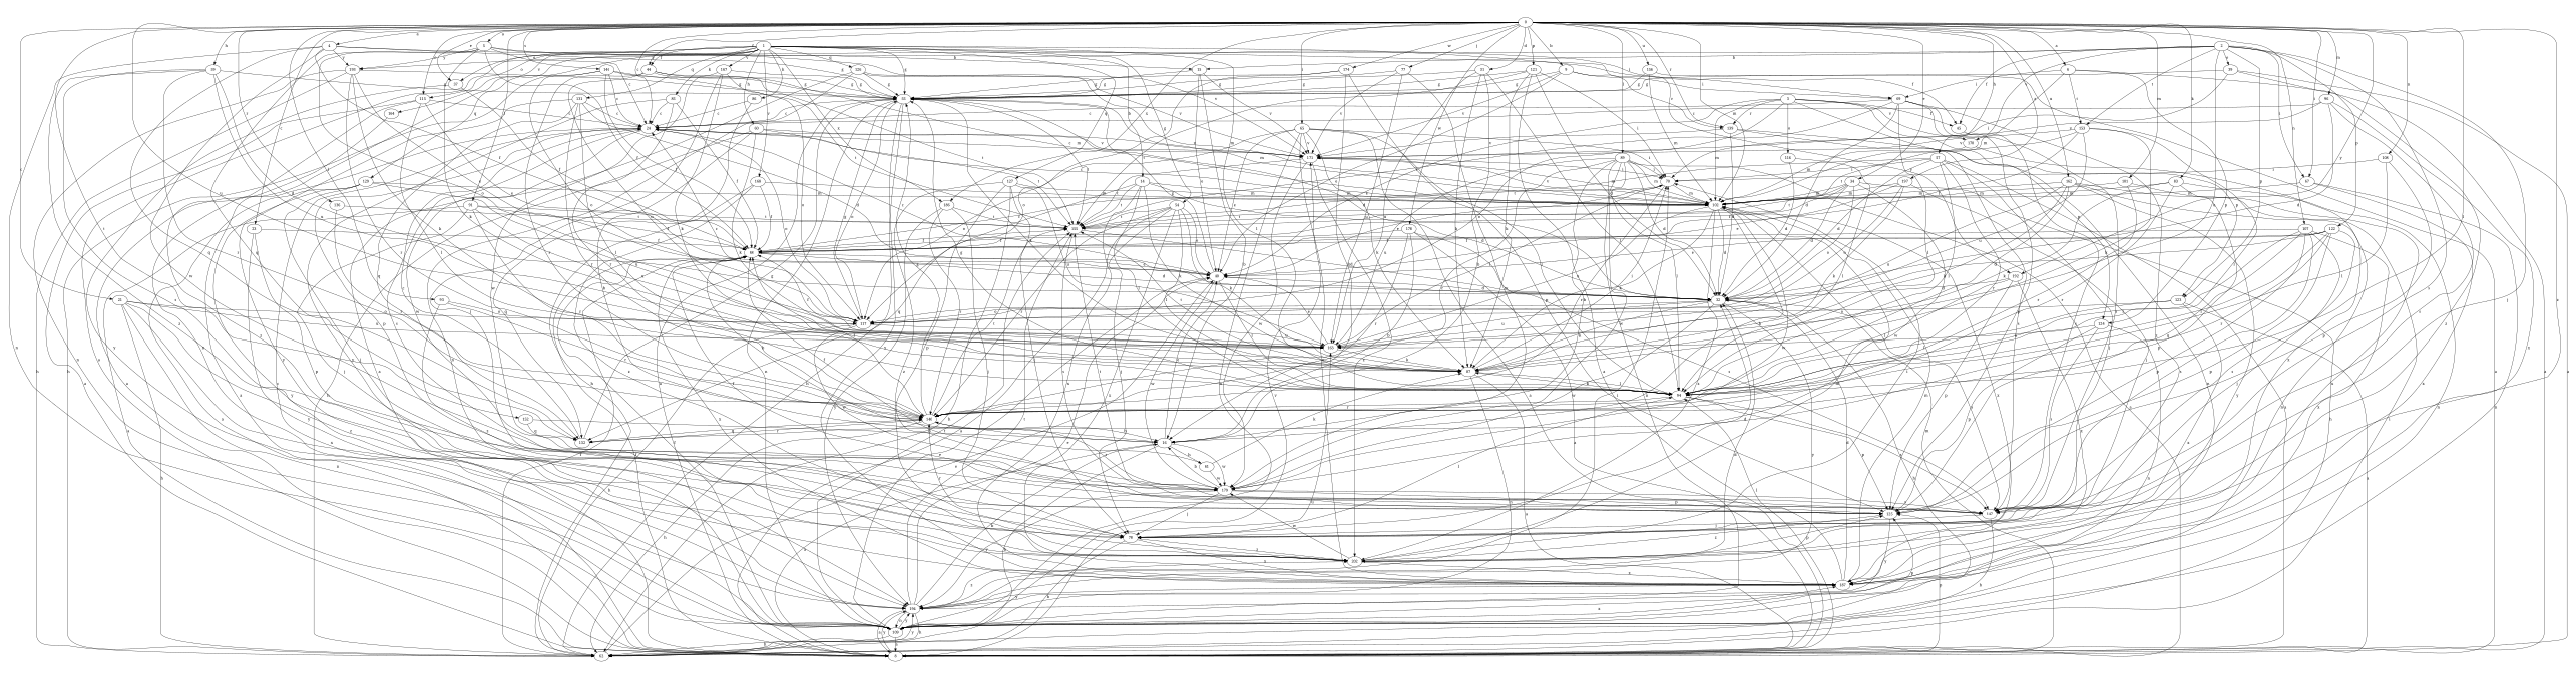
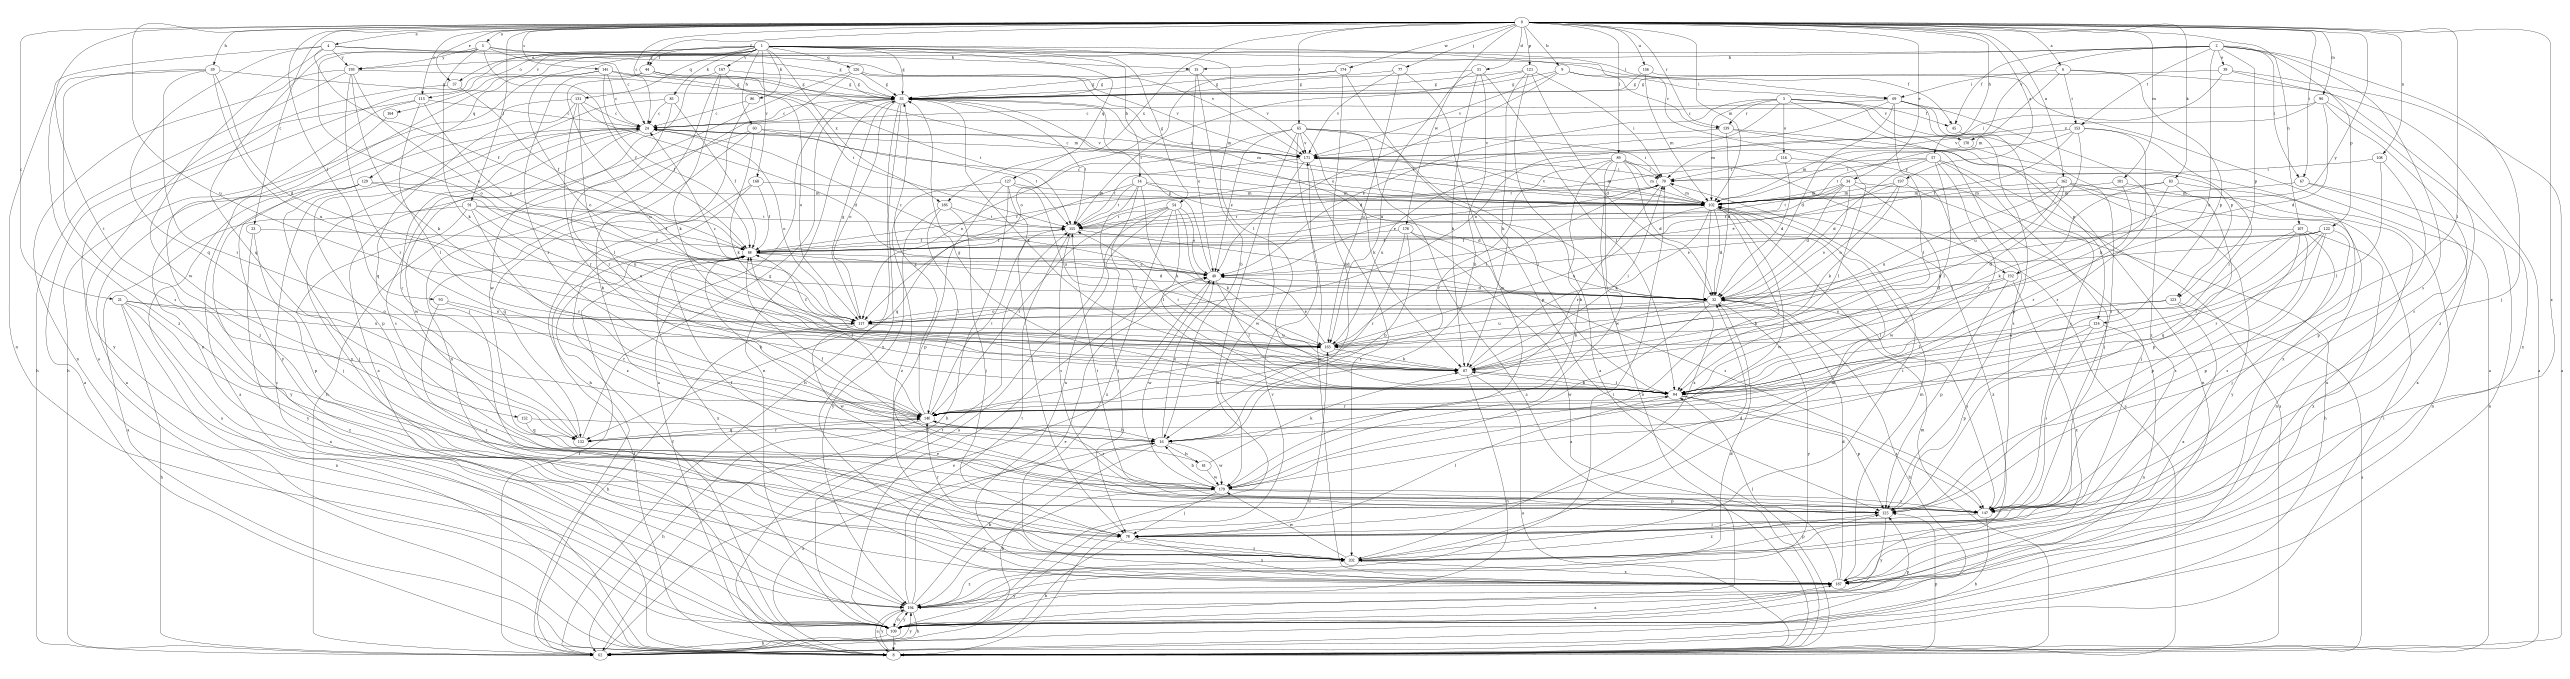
  strict digraph {
    fontname="Noto Serif"
    node [fontname="Noto Serif"]
    edge [fontname="Noto Serif"]
    0
    4
    5
    6
    9
    21
    23
    24
    31
    34
    37
    44
    57
    59
    65
    67
    77
    83
    89
    91
    93
    94
    96
    101
    102
    107
    108
    115
    121
-   136
    139
    146
    152
    156
    162
    163
    174
    178
    186
    192
    197
    202
    55
    109
    193
    48
    132
    171
    179
    15
    117
    69
    87
    8
    153
    124
    40
    187
    62
    125
    194
    147
    16
    32
    155
    140
    78
    70
    1
    14
    45
    54
    60
    85
    86
    126
    127
    129
    131
    164
    167
    168
    2
    39
    122
    123
    170
    3
    116
    61
    0 -> 4 [label=a]
    0 -> 5 [label=a]
    0 -> 6 [label=a]
    0 -> 9 [label=b]
    0 -> 21 [label=c]
    0 -> 23 [label=c]
    0 -> 24 [label=c]
    0 -> 31 [label=d]
    0 -> 34 [label=e]
    0 -> 37 [label=e]
    0 -> 44 [label=f]
    0 -> 57 [label=h]
    0 -> 59 [label=h]
    0 -> 65 [label=i]
    0 -> 67 [label=i]
    0 -> 77 [label=j]
    0 -> 83 [label=k]
    0 -> 89 [label=l]
    0 -> 91 [label=l]
    0 -> 93 [label=l]
    0 -> 94 [label=l]
    0 -> 96 [label=m]
    0 -> 101 [label=m]
    0 -> 102 [label=m]
    0 -> 107 [label=n]
    0 -> 108 [label=n]
    0 -> 115 [label=o]
    0 -> 121 [label=p]
-   0 -> 136 [label=r]
    0 -> 139 [label=r]
    0 -> 146 [label=s]
    0 -> 152 [label=t]
    0 -> 156 [label=u]
    0 -> 162 [label=u]
    0 -> 163 [label=u]
    0 -> 174 [label=w]
    0 -> 178 [label=w]
    0 -> 186 [label=x]
    0 -> 192 [label=y]
    0 -> 197 [label=z]
    0 -> 202 [label=z]
    4 -> 55 [label=g]
    4 -> 109 [label=n]
    4 -> 193 [label=y]
    4 -> 48 [label=f]
    4 -> 132 [label=q]
    4 -> 171 [label=v]
    4 -> 179 [label=w]
    5 -> 24 [label=c]
    5 -> 193 [label=y]
    5 -> 48 [label=f]
    5 -> 132 [label=q]
    5 -> 15 [label=b]
    5 -> 117 [label=o]
    5 -> 69 [label=i]
    5 -> 87 [label=k]
    6 -> 102 [label=m]
    6 -> 69 [label=i]
    6 -> 8 [label=a]
    6 -> 153 [label=t]
    6 -> 124 [label=p]
    9 -> 139 [label=r]
    9 -> 55 [label=g]
    9 -> 171 [label=v]
    9 -> 69 [label=i]
    9 -> 40 [label=e]
    21 -> 163 [label=u]
    21 -> 202 [label=z]
    21 -> 109 [label=n]
    21 -> 117 [label=o]
    21 -> 187 [label=x]
    21 -> 62 [label=h]
    23 -> 48 [label=f]
    23 -> 125 [label=p]
    23 -> 194 [label=y]
    24 -> 171 [label=v]
    24 -> 179 [label=w]
    24 -> 117 [label=o]
    24 -> 8 [label=a]
    24 -> 125 [label=p]
    24 -> 147 [label=s]
    31 -> 94 [label=l]
    31 -> 163 [label=u]
    31 -> 55 [label=g]
    31 -> 87 [label=k]
    31 -> 16 [label=b]
    34 -> 102 [label=m]
    34 -> 48 [label=f]
    34 -> 179 [label=w]
    34 -> 117 [label=o]
    34 -> 62 [label=h]
    34 -> 32 [label=d]
    34 -> 155 [label=t]
    37 -> 48 [label=f]
    37 -> 194 [label=y]
    44 -> 102 [label=m]
    44 -> 163 [label=u]
    44 -> 55 [label=g]
    44 -> 155 [label=t]
    44 -> 140 [label=r]
    57 -> 94 [label=l]
    57 -> 8 [label=a]
    57 -> 32 [label=d]
    57 -> 155 [label=t]
    57 -> 140 [label=r]
    57 -> 78 [label=j]
    57 -> 70 [label=i]
    59 -> 163 [label=u]
    59 -> 202 [label=z]
    59 -> 55 [label=g]
    59 -> 147 [label=s]
    59 -> 32 [label=d]
    59 -> 140 [label=r]
    65 -> 94 [label=l]
    65 -> 109 [label=n]
    65 -> 171 [label=v]
    65 -> 117 [label=o]
    65 -> 87 [label=k]
    65 -> 8 [label=a]
    65 -> 40 [label=e]
    65 -> 187 [label=x]
    65 -> 70 [label=i]
    67 -> 102 [label=m]
    67 -> 109 [label=n]
    67 -> 187 [label=x]
    77 -> 163 [label=u]
    77 -> 55 [label=g]
    77 -> 171 [label=v]
    77 -> 179 [label=w]
    83 -> 102 [label=m]
    83 -> 109 [label=n]
    83 -> 87 [label=k]
    83 -> 125 [label=p]
    83 -> 140 [label=r]
-   89 -> 94 [label=l]
    89 -> 102 [label=m]
    89 -> 163 [label=u]
    89 -> 109 [label=n]
    89 -> 179 [label=w]
    89 -> 8 [label=a]
    89 -> 16 [label=b]
    89 -> 32 [label=d]
    89 -> 140 [label=r]
    89 -> 70 [label=i]
    91 -> 163 [label=u]
    91 -> 48 [label=f]
    91 -> 8 [label=a]
    91 -> 155 [label=t]
    91 -> 140 [label=r]
    91 -> 78 [label=j]
    93 -> 202 [label=z]
    93 -> 117 [label=o]
    93 -> 140 [label=r]
    94 -> 55 [label=g]
    94 -> 87 [label=k]
    94 -> 125 [label=p]
    94 -> 147 [label=s]
    94 -> 140 [label=r]
    96 -> 24 [label=c]
    96 -> 171 [label=v]
    96 -> 187 [label=x]
    96 -> 147 [label=s]
    96 -> 32 [label=d]
    101 -> 102 [label=m]
    101 -> 187 [label=x]
    101 -> 140 [label=r]
    102 -> 24 [label=c]
    102 -> 163 [label=u]
    102 -> 202 [label=z]
    102 -> 171 [label=v]
    102 -> 179 [label=w]
    102 -> 87 [label=k]
    102 -> 187 [label=x]
    102 -> 16 [label=b]
    102 -> 32 [label=d]
    102 -> 155 [label=t]
    107 -> 94 [label=l]
    107 -> 48 [label=f]
    107 -> 132 [label=q]
    107 -> 187 [label=x]
    107 -> 125 [label=p]
    107 -> 147 [label=s]
    107 -> 78 [label=j]
    108 -> 94 [label=l]
    108 -> 125 [label=p]
    108 -> 70 [label=i]
    115 -> 24 [label=c]
    115 -> 94 [label=l]
    115 -> 202 [label=z]
    115 -> 8 [label=a]
    115 -> 40 [label=e]
    121 -> 55 [label=g]
    121 -> 87 [label=k]
    121 -> 8 [label=a]
    121 -> 32 [label=d]
    121 -> 155 [label=t]
    121 -> 70 [label=i]
-   136 -> 155 [label=t]
-   136 -> 140 [label=r]
    139 -> 109 [label=n]
    139 -> 171 [label=v]
    139 -> 147 [label=s]
    139 -> 32 [label=d]
    146 -> 24 [label=c]
    146 -> 55 [label=g]
    146 -> 48 [label=f]
    146 -> 117 [label=o]
    146 -> 62 [label=h]
    146 -> 155 [label=t]
    152 -> 132 [label=q]
    152 -> 16 [label=b]
    156 -> 102 [label=m]
    156 -> 55 [label=g]
    156 -> 8 [label=a]
    162 -> 94 [label=l]
    162 -> 102 [label=m]
    162 -> 163 [label=u]
    162 -> 109 [label=n]
    162 -> 87 [label=k]
    162 -> 62 [label=i]
    162 -> 194 [label=y]
    163 -> 48 [label=f]
    163 -> 87 [label=k]
    163 -> 40 [label=e]
    163 -> 70 [label=i]
    174 -> 55 [label=g]
    174 -> 117 [label=o]
    174 -> 125 [label=p]
    174 -> 16 [label=b]
    178 -> 48 [label=f]
    178 -> 8 [label=a]
    178 -> 147 [label=s]
    178 -> 16 [label=b]
    178 -> 140 [label=r]
    186 -> 194 [label=y]
    186 -> 155 [label=t]
    186 -> 140 [label=r]
    186 -> 78 [label=j]
    192 -> 94 [label=l]
    192 -> 187 [label=x]
    192 -> 125 [label=p]
    192 -> 32 [label=d]
    197 -> 102 [label=m]
    197 -> 117 [label=o]
    197 -> 87 [label=k]
    197 -> 40 [label=e]
    197 -> 78 [label=j]
    202 -> 102 [label=m]
    202 -> 179 [label=w]
    202 -> 187 [label=x]
    202 -> 125 [label=p]
    202 -> 70 [label=i]
    55 -> 24 [label=c]
    55 -> 102 [label=m]
    55 -> 109 [label=n]
    55 -> 117 [label=o]
    55 -> 87 [label=k]
    55 -> 8 [label=a]
    55 -> 187 [label=x]
    55 -> 62 [label=h]
    55 -> 32 [label=d]
    55 -> 155 [label=t]
    109 -> 24 [label=c]
    109 -> 48 [label=f]
    109 -> 171 [label=v]
    109 -> 8 [label=a]
    109 -> 40 [label=e]
    109 -> 187 [label=x]
    109 -> 62 [label=h]
    109 -> 125 [label=p]
    109 -> 194 [label=y]
    109 -> 155 [label=t]
    193 -> 55 [label=g]
    193 -> 109 [label=n]
    193 -> 87 [label=k]
    193 -> 40 [label=e]
    193 -> 62 [label=h]
    193 -> 140 [label=r]
    48 -> 40 [label=e]
    48 -> 187 [label=x]
    48 -> 16 [label=b]
    48 -> 32 [label=d]
    132 -> 24 [label=c]
    132 -> 55 [label=g]
    132 -> 140 [label=r]
    171 -> 24 [label=c]
    171 -> 102 [label=m]
    171 -> 202 [label=z]
    171 -> 179 [label=w]
    171 -> 155 [label=t]
    171 -> 70 [label=i]
    179 -> 125 [label=p]
    179 -> 194 [label=y]
    179 -> 147 [label=s]
    179 -> 16 [label=b]
    179 -> 140 [label=r]
    179 -> 78 [label=j]
    15 -> 55 [label=g]
    15 -> 171 [label=v]
    15 -> 40 [label=e]
    15 -> 16 [label=b]
    117 -> 24 [label=c]
    117 -> 163 [label=u]
    117 -> 55 [label=g]
    117 -> 179 [label=w]
    117 -> 62 [label=h]
    69 -> 24 [label=c]
    69 -> 94 [label=l]
    69 -> 202 [label=z]
    69 -> 125 [label=p]
    69 -> 147 [label=s]
    69 -> 32 [label=d]
    69 -> 155 [label=t]
    87 -> 94 [label=l]
    87 -> 109 [label=n]
    87 -> 8 [label=a]
    87 -> 155 [label=t]
    87 -> 70 [label=i]
    8 -> 102 [label=m]
    8 -> 163 [label=u]
    8 -> 48 [label=f]
    8 -> 125 [label=p]
    8 -> 194 [label=y]
    153 -> 94 [label=l]
    153 -> 163 [label=u]
    153 -> 48 [label=f]
    153 -> 171 [label=v]
    153 -> 87 [label=k]
    153 -> 155 [label=t]
    124 -> 163 [label=u]
    124 -> 109 [label=n]
    124 -> 125 [label=p]
    124 -> 147 [label=s]
    40 -> 24 [label=c]
    40 -> 94 [label=l]
    40 -> 55 [label=g]
    40 -> 179 [label=w]
    40 -> 32 [label=d]
    187 -> 94 [label=l]
    187 -> 102 [label=m]
    187 -> 194 [label=y]
    187 -> 32 [label=d]
    62 -> 48 [label=f]
    62 -> 40 [label=e]
    62 -> 194 [label=y]
    125 -> 202 [label=z]
    125 -> 48 [label=f]
    125 -> 194 [label=y]
    194 -> 202 [label=z]
    194 -> 109 [label=n]
    194 -> 8 [label=a]
    194 -> 40 [label=e]
    194 -> 62 [label=h]
    194 -> 16 [label=b]
    194 -> 32 [label=d]
    194 -> 155 [label=t]
    194 -> 70 [label=i]
    147 -> 62 [label=h]
    147 -> 155 [label=t]
    147 -> 78 [label=j]
    16 -> 179 [label=w]
    16 -> 8 [label=a]
    16 -> 40 [label=e]
    16 -> 62 [label=h]
    16 -> 61 [label=h]
    32 -> 163 [label=u]
    32 -> 179 [label=w]
    32 -> 117 [label=o]
    32 -> 87 [label=k]
    32 -> 62 [label=h]
    32 -> 194 [label=y]
    32 -> 147 [label=s]
    155 -> 48 [label=f]
    155 -> 147 [label=s]
    155 -> 32 [label=d]
    140 -> 55 [label=g]
    140 -> 48 [label=f]
    140 -> 132 [label=q]
    140 -> 62 [label=h]
    140 -> 16 [label=b]
    140 -> 155 [label=t]
    78 -> 94 [label=l]
    78 -> 202 [label=z]
    78 -> 187 [label=x]
    78 -> 62 [label=h]
    78 -> 32 [label=d]
    78 -> 140 [label=r]
    70 -> 102 [label=m]
    70 -> 48 [label=f]
    70 -> 40 [label=e]
    70 -> 140 [label=r]
    1 -> 37 [label=e]
    1 -> 44 [label=f]
    1 -> 94 [label=l]
    1 -> 115 [label=o]
    1 -> 186 [label=x]
    1 -> 192 [label=y]
    1 -> 55 [label=g]
    1 -> 109 [label=n]
    1 -> 8 [label=a]
    1 -> 14 [label=b]
    1 -> 45 [label=f]
    1 -> 54 [label=g]
    1 -> 60 [label=h]
    1 -> 85 [label=k]
    1 -> 86 [label=k]
    1 -> 126 [label=q]
    1 -> 127 [label=q]
    1 -> 129 [label=q]
    1 -> 131 [label=q]
    1 -> 164 [label=v]
    1 -> 167 [label=v]
    1 -> 168 [label=v]
    14 -> 94 [label=l]
    14 -> 102 [label=m]
    14 -> 132 [label=q]
    14 -> 87 [label=k]
    14 -> 187 [label=x]
    14 -> 32 [label=d]
    14 -> 155 [label=t]
    45 -> 147 [label=s]
    54 -> 94 [label=l]
    54 -> 87 [label=k]
    54 -> 8 [label=a]
    54 -> 40 [label=e]
    54 -> 187 [label=x]
    54 -> 155 [label=t]
    54 -> 140 [label=r]
    54 -> 78 [label=j]
    60 -> 171 [label=v]
    60 -> 87 [label=k]
    60 -> 62 [label=h]
    60 -> 16 [label=b]
    60 -> 155 [label=t]
    85 -> 24 [label=c]
    85 -> 48 [label=f]
    85 -> 194 [label=y]
    85 -> 140 [label=r]
    86 -> 24 [label=c]
    86 -> 62 [label=h]
    126 -> 102 [label=m]
    126 -> 55 [label=g]
    126 -> 109 [label=n]
    126 -> 171 [label=v]
    126 -> 8 [label=a]
    127 -> 102 [label=m]
    127 -> 163 [label=u]
    127 -> 202 [label=z]
    127 -> 62 [label=h]
    127 -> 125 [label=p]
    127 -> 78 [label=j]
    129 -> 102 [label=m]
    129 -> 163 [label=u]
    129 -> 8 [label=a]
    129 -> 194 [label=y]
    129 -> 78 [label=j]
    131 -> 24 [label=c]
    131 -> 94 [label=l]
    131 -> 132 [label=q]
    131 -> 194 [label=y]
    131 -> 32 [label=d]
    131 -> 140 [label=r]
    164 -> 8 [label=a]
    167 -> 55 [label=g]
    167 -> 179 [label=w]
    167 -> 117 [label=o]
    167 -> 87 [label=k]
    167 -> 78 [label=j]
    168 -> 102 [label=m]
    168 -> 202 [label=z]
    168 -> 48 [label=f]
    168 -> 132 [label=q]
    2 -> 67 [label=i]
    2 -> 163 [label=u]
    2 -> 193 [label=y]
    2 -> 15 [label=b]
    2 -> 153 [label=t]
    2 -> 147 [label=s]
    2 -> 78 [label=j]
    2 -> 45 [label=f]
    2 -> 39 [label=e]
    2 -> 122 [label=p]
    2 -> 123 [label=p]
    2 -> 170 [label=v]
    39 -> 202 [label=z]
    39 -> 55 [label=g]
    39 -> 8 [label=a]
    39 -> 70 [label=i]
    122 -> 94 [label=l]
    122 -> 48 [label=f]
    122 -> 40 [label=e]
    122 -> 125 [label=p]
    122 -> 147 [label=s]
    122 -> 32 [label=d]
    122 -> 140 [label=r]
    123 -> 94 [label=l]
    123 -> 117 [label=o]
    123 -> 8 [label=a]
    123 -> 187 [label=x]
    170 -> 102 [label=m]
    170 -> 187 [label=x]
    3 -> 102 [label=m]
    3 -> 139 [label=r]
    3 -> 117 [label=o]
    3 -> 124 [label=p]
    3 -> 40 [label=e]
    3 -> 45 [label=f]
    3 -> 123 [label=p]
    3 -> 170 [label=v]
    3 -> 116 [label=o]
    116 -> 94 [label=l]
    116 -> 32 [label=d]
+   116 -> 70 [label=i]
    61 -> 48 [label=f]
    61 -> 179 [label=w]
    61 -> 87 [label=k]
  }
